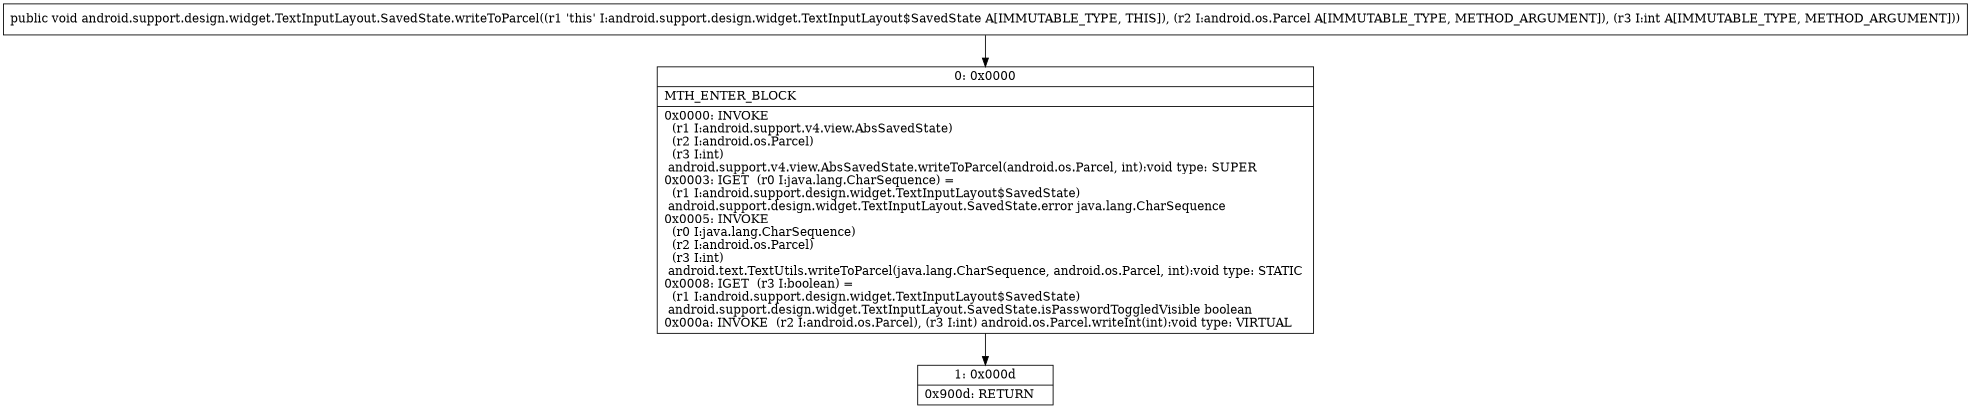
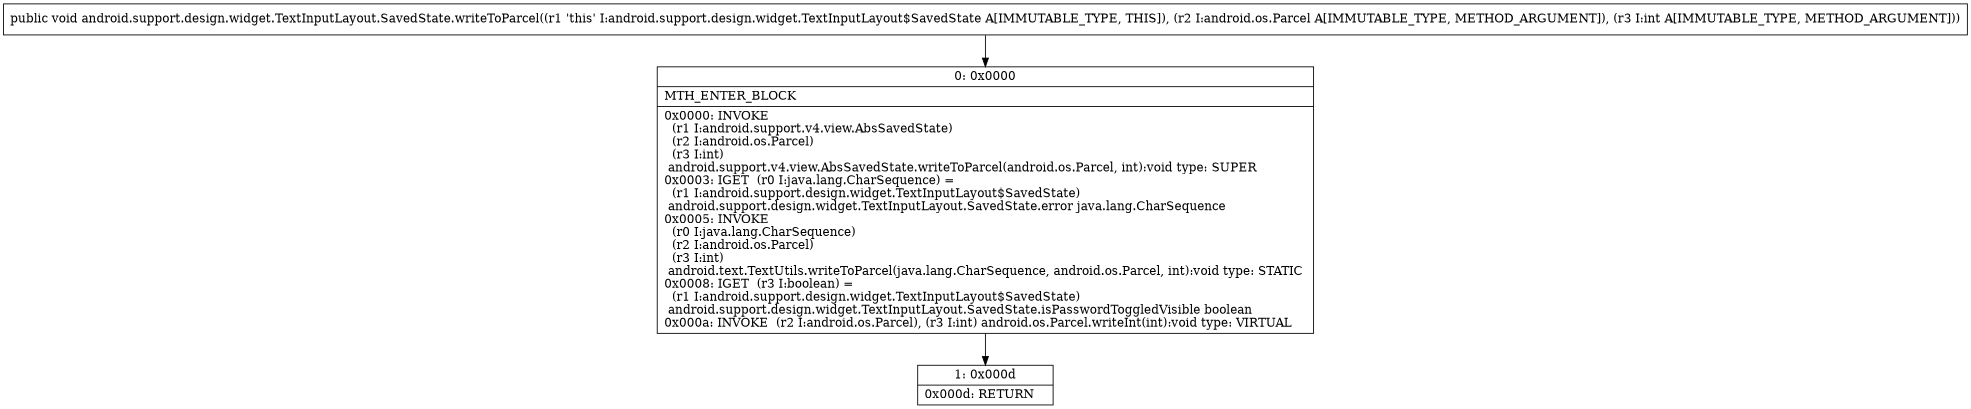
  digraph {
    node [shape=record]
    n1 [label="{0\:\ 0x0000|MTH_ENTER_BLOCK\l|0x0000: INVOKE  \l  (r1 I:android.support.v4.view.AbsSavedState)\l  (r2 I:android.os.Parcel)\l  (r3 I:int)\l android.support.v4.view.AbsSavedState.writeToParcel(android.os.Parcel, int):void type: SUPER \l0x0003: IGET  (r0 I:java.lang.CharSequence) = \l  (r1 I:android.support.design.widget.TextInputLayout$SavedState)\l android.support.design.widget.TextInputLayout.SavedState.error java.lang.CharSequence \l0x0005: INVOKE  \l  (r0 I:java.lang.CharSequence)\l  (r2 I:android.os.Parcel)\l  (r3 I:int)\l android.text.TextUtils.writeToParcel(java.lang.CharSequence, android.os.Parcel, int):void type: STATIC \l0x0008: IGET  (r3 I:boolean) = \l  (r1 I:android.support.design.widget.TextInputLayout$SavedState)\l android.support.design.widget.TextInputLayout.SavedState.isPasswordToggledVisible boolean \l0x000a: INVOKE  (r2 I:android.os.Parcel), (r3 I:int) android.os.Parcel.writeInt(int):void type: VIRTUAL \l}"]
-   n2 [label="{1\:\ 0x000d|0x900d: RETURN   \l}"]
+   n2 [label="{1\:\ 0x000d|0x000d: RETURN   \l}"]
    n3 [label="{public void android.support.design.widget.TextInputLayout.SavedState.writeToParcel((r1 'this' I:android.support.design.widget.TextInputLayout$SavedState A[IMMUTABLE_TYPE, THIS]), (r2 I:android.os.Parcel A[IMMUTABLE_TYPE, METHOD_ARGUMENT]), (r3 I:int A[IMMUTABLE_TYPE, METHOD_ARGUMENT])) }"]
    n1 -> n2
    n3 -> n1
  }
